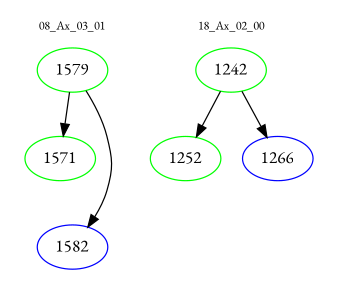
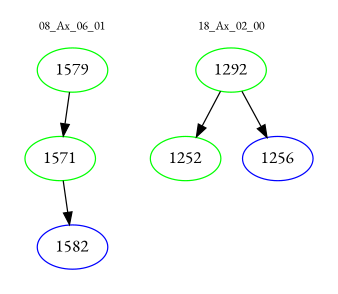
  digraph {
    fontname="EB Garamond"
    node [color=green fontname="EB Garamond"]
    edge [color=black fontname="EB Garamond"]
    n1 [label=1579]
    n2 [label=1571]
    n3 [color=blue label=1582]
    n4 [label=1252]
-   n5 [label=1242]
-   n6 [color=blue label=1266]
+   n5 [label=1292]
+   n6 [color=blue label=1256]
    subgraph cluster_1 {
      color=white
      fontsize=10
-     label="08_Ax_03_01"
+     label="08_Ax_06_01"
      n1
      n2
      n3
    }
    subgraph cluster_2 {
      color=white
      fontsize=10
      label="18_Ax_02_00"
      n4
      n5
      n6
    }
    n1 -> n2
-   n1 -> n3
+   n2 -> n3
    n5 -> n4
    n5 -> n6
  }
